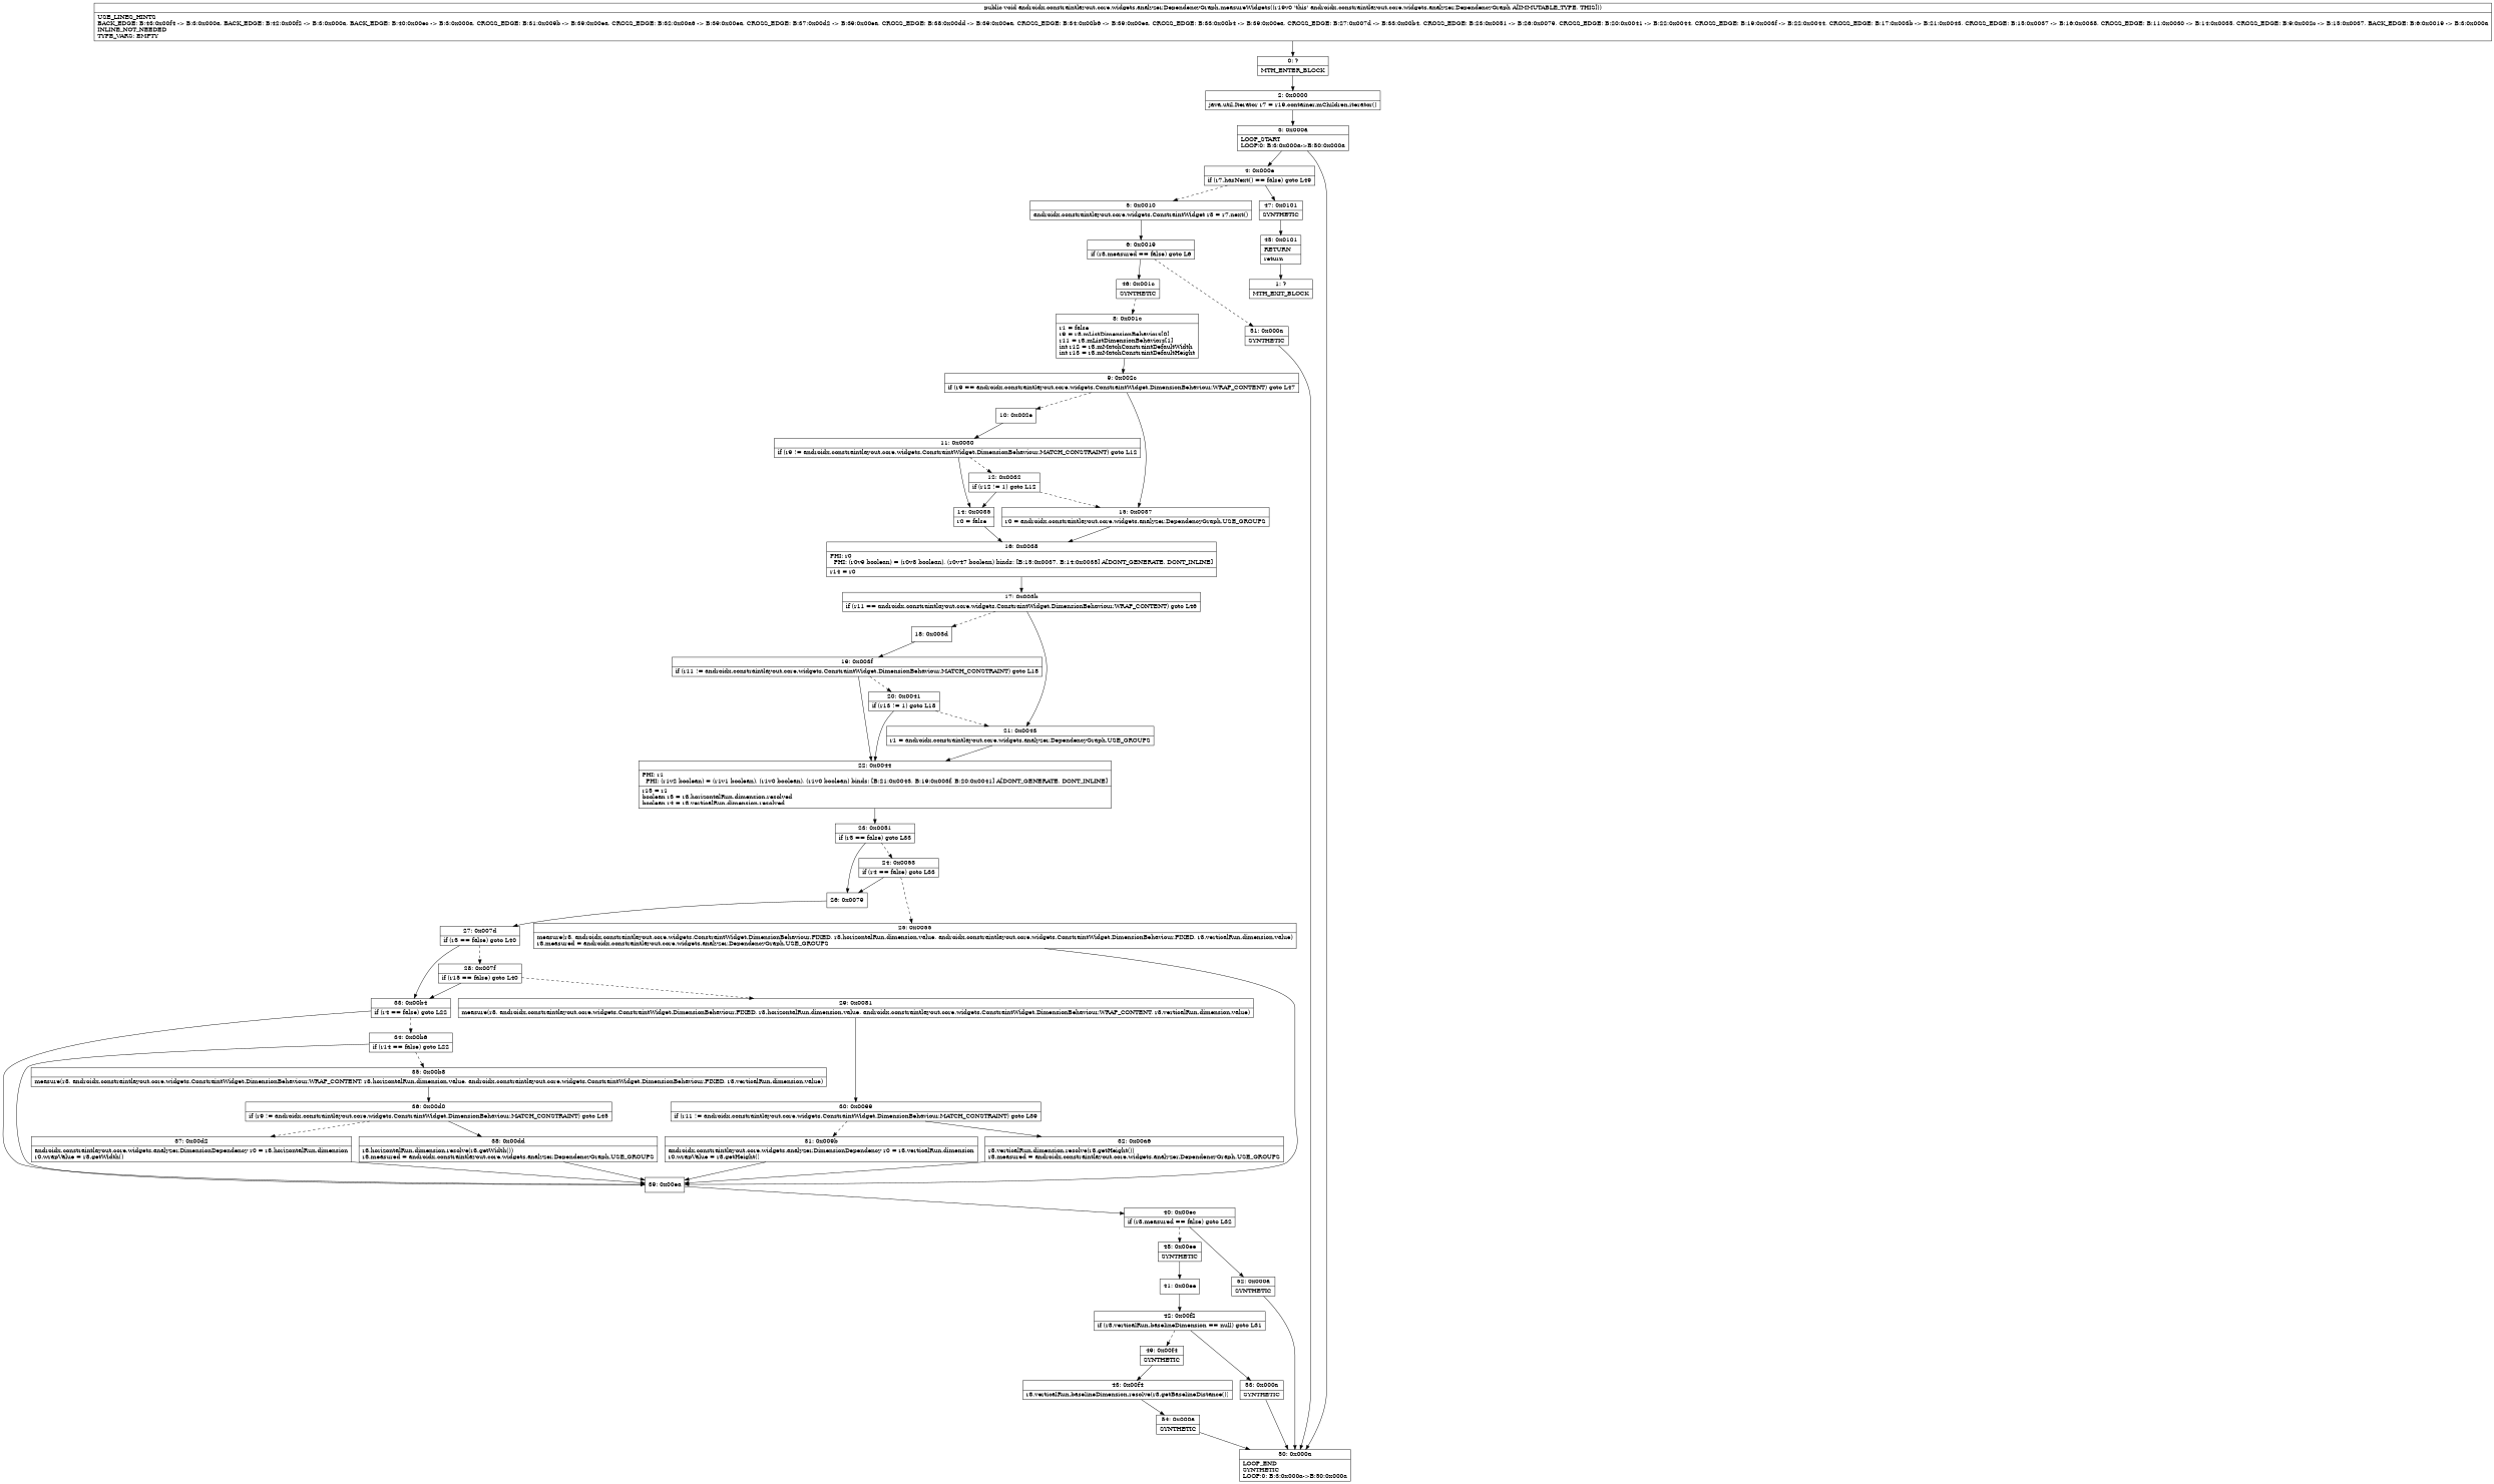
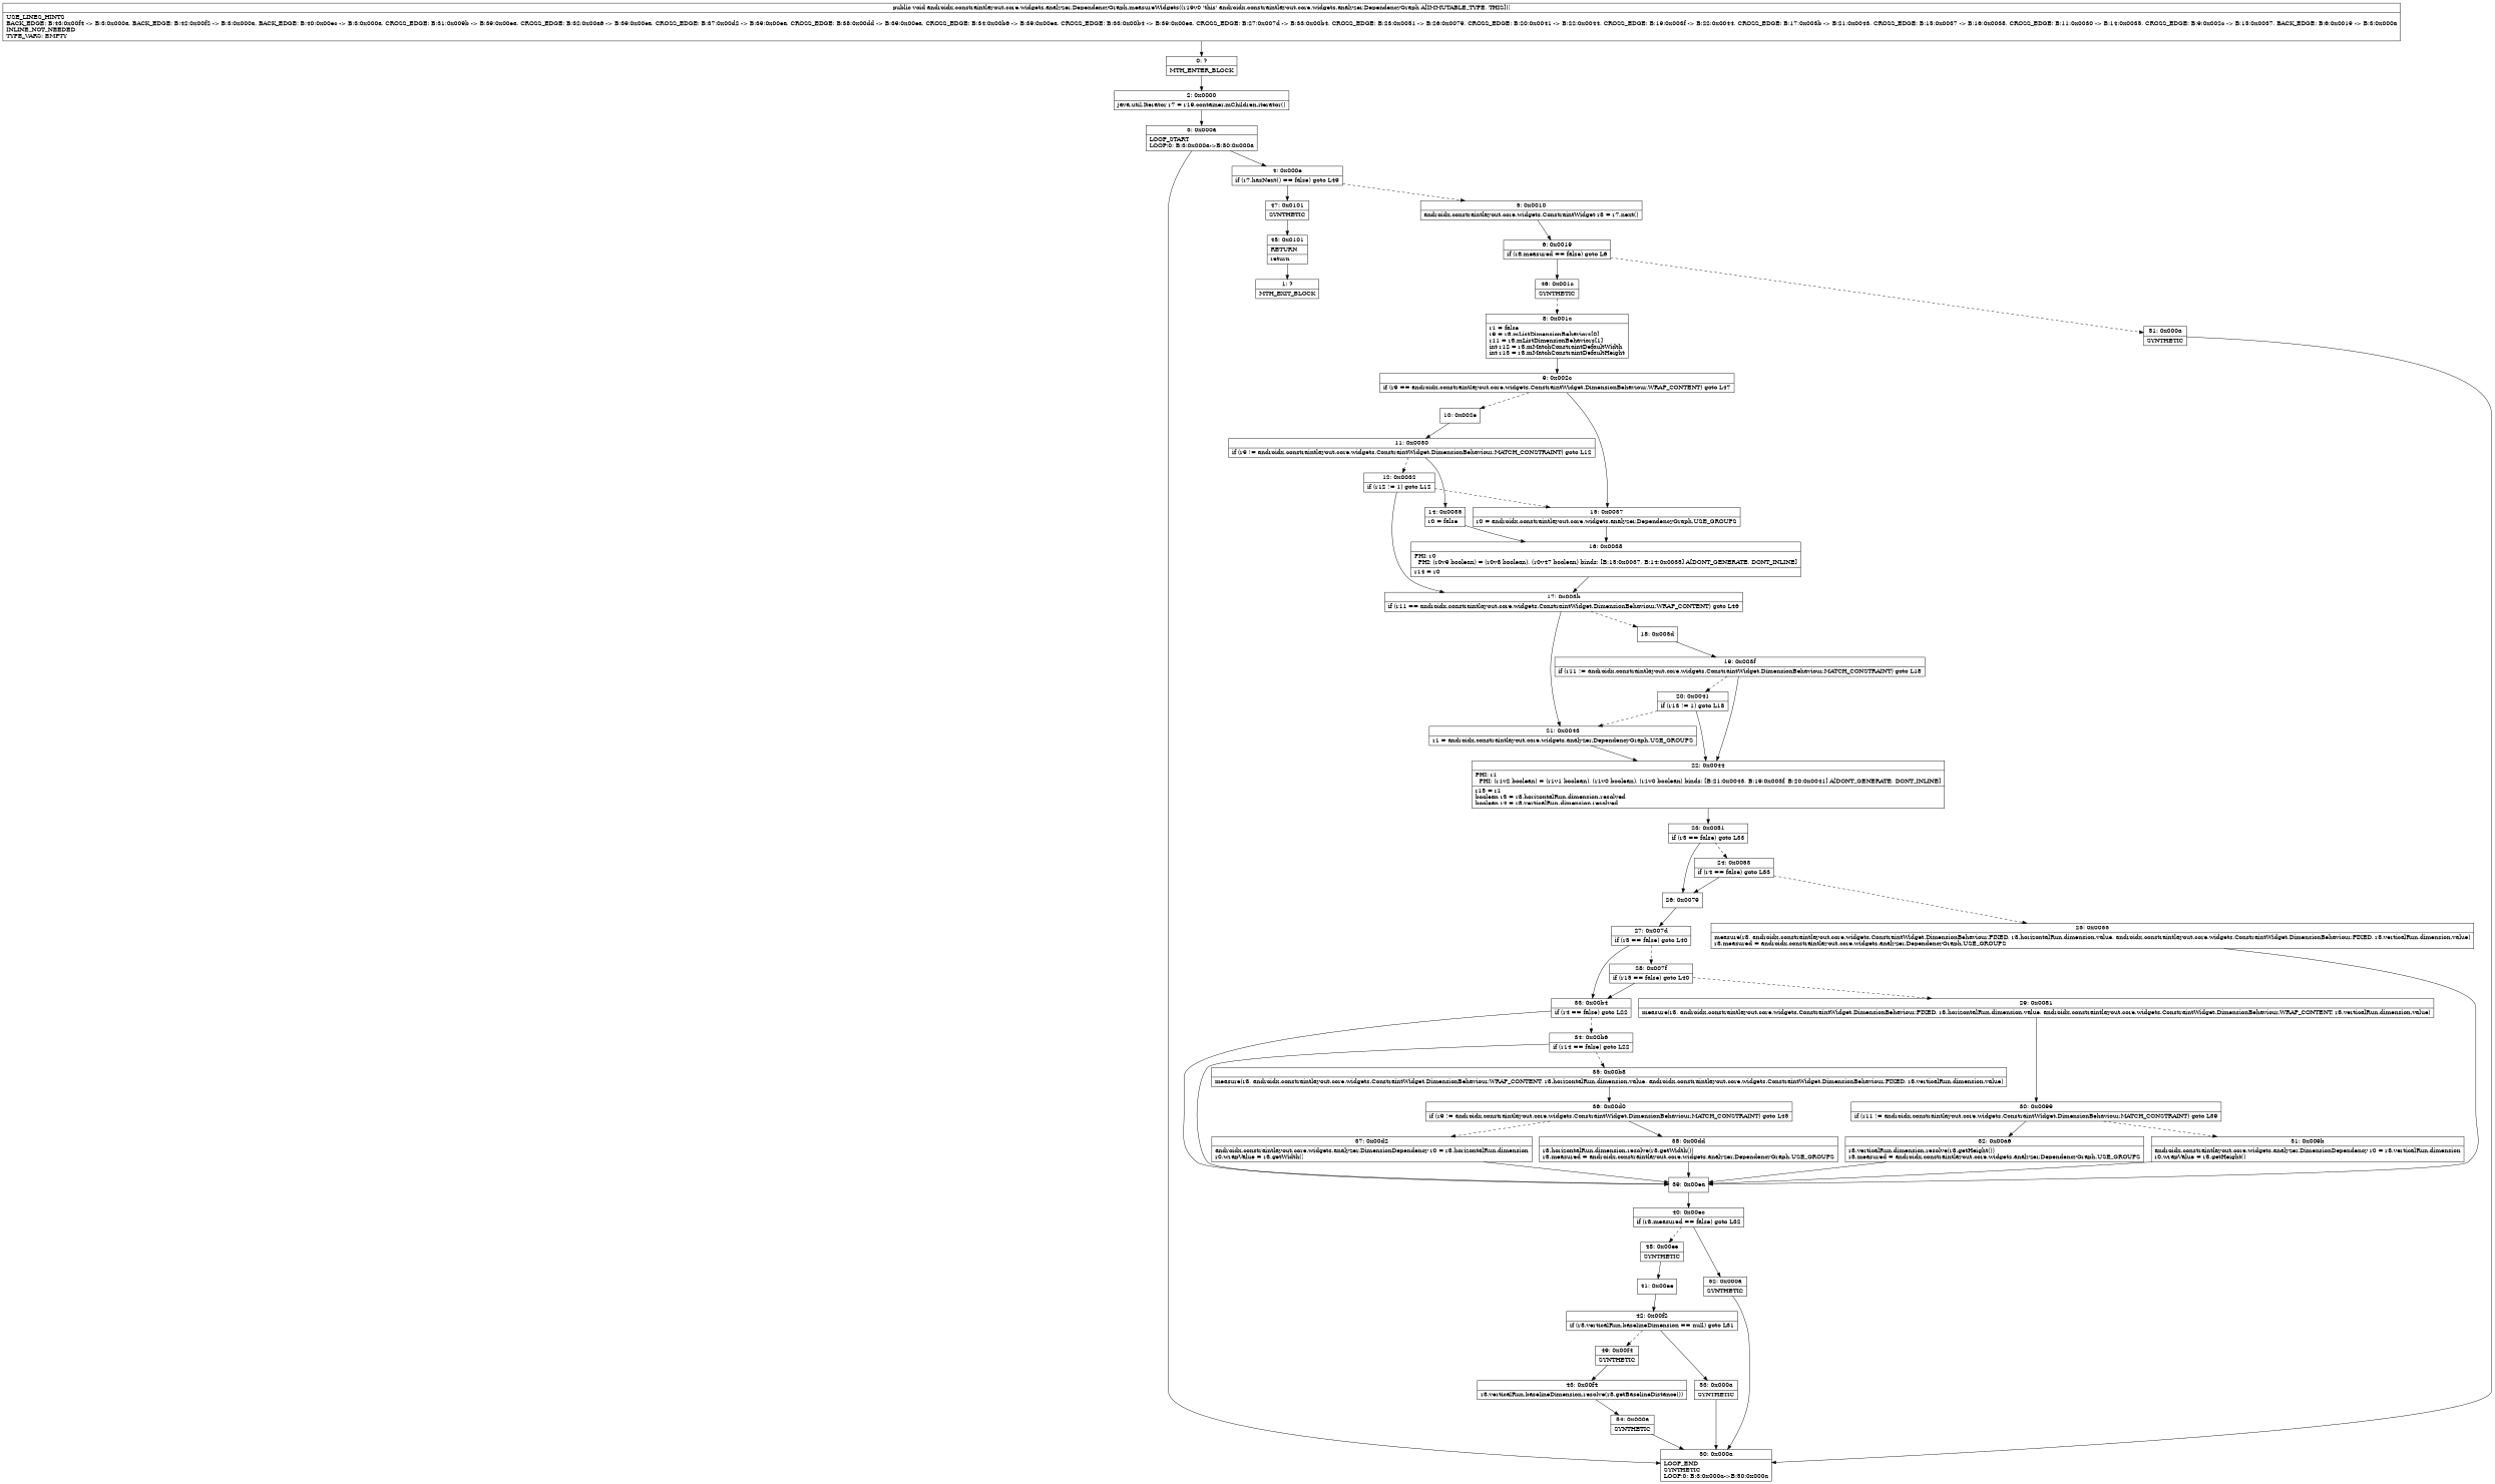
  digraph {
    node [shape=record]
    n1 [label="{0\:\ ?|MTH_ENTER_BLOCK\l}"]
    n2 [label="{2\:\ 0x0000|java.util.Iterator r7 = r19.container.mChildren.iterator()\l}"]
    n3 [label="{3\:\ 0x000a|LOOP_START\lLOOP:0: B:3:0x000a\-\>B:50:0x000a\l}"]
    n4 [label="{4\:\ 0x000e|if (r7.hasNext() == false) goto L49\l}"]
    n5 [label="{50\:\ 0x000a|LOOP_END\lSYNTHETIC\lLOOP:0: B:3:0x000a\-\>B:50:0x000a\l}"]
    n6 [label="{5\:\ 0x0010|androidx.constraintlayout.core.widgets.ConstraintWidget r8 = r7.next()\l}"]
    n7 [label="{47\:\ 0x0101|SYNTHETIC\l}"]
    n8 [label="{6\:\ 0x0019|if (r8.measured == false) goto L6\l}"]
    n9 [label="{45\:\ 0x0101|RETURN\l|return\l}"]
    n10 [label="{46\:\ 0x001c|SYNTHETIC\l}"]
    n11 [label="{51\:\ 0x000a|SYNTHETIC\l}"]
    n12 [label="{8\:\ 0x001c|r1 = false\lr9 = r8.mListDimensionBehaviors[0]\lr11 = r8.mListDimensionBehaviors[1]\lint r12 = r8.mMatchConstraintDefaultWidth\lint r13 = r8.mMatchConstraintDefaultHeight\l}"]
    n13 [label="{9\:\ 0x002c|if (r9 == androidx.constraintlayout.core.widgets.ConstraintWidget.DimensionBehaviour.WRAP_CONTENT) goto L47\l}"]
    n14 [label="{10\:\ 0x002e}"]
    n15 [label="{15\:\ 0x0037|r0 = androidx.constraintlayout.core.widgets.analyzer.DependencyGraph.USE_GROUPS\l}"]
    n16 [label="{11\:\ 0x0030|if (r9 != androidx.constraintlayout.core.widgets.ConstraintWidget.DimensionBehaviour.MATCH_CONSTRAINT) goto L12\l}"]
    n17 [label="{16\:\ 0x0038|PHI: r0 \l  PHI: (r0v9 boolean) = (r0v8 boolean), (r0v47 boolean) binds: [B:15:0x0037, B:14:0x0035] A[DONT_GENERATE, DONT_INLINE]\l|r14 = r0\l}"]
    n18 [label="{12\:\ 0x0032|if (r12 != 1) goto L12\l}"]
    n19 [label="{14\:\ 0x0035|r0 = false\l}"]
    n20 [label="{17\:\ 0x003b|if (r11 == androidx.constraintlayout.core.widgets.ConstraintWidget.DimensionBehaviour.WRAP_CONTENT) goto L46\l}"]
    n21 [label="{18\:\ 0x003d}"]
    n22 [label="{21\:\ 0x0043|r1 = androidx.constraintlayout.core.widgets.analyzer.DependencyGraph.USE_GROUPS\l}"]
    n23 [label="{19\:\ 0x003f|if (r11 != androidx.constraintlayout.core.widgets.ConstraintWidget.DimensionBehaviour.MATCH_CONSTRAINT) goto L18\l}"]
    n24 [label="{22\:\ 0x0044|PHI: r1 \l  PHI: (r1v2 boolean) = (r1v1 boolean), (r1v0 boolean), (r1v0 boolean) binds: [B:21:0x0043, B:19:0x003f, B:20:0x0041] A[DONT_GENERATE, DONT_INLINE]\l|r15 = r1\lboolean r5 = r8.horizontalRun.dimension.resolved\lboolean r4 = r8.verticalRun.dimension.resolved\l}"]
    n25 [label="{20\:\ 0x0041|if (r13 != 1) goto L18\l}"]
    n26 [label="{23\:\ 0x0051|if (r5 == false) goto L33\l}"]
    n27 [label="{24\:\ 0x0053|if (r4 == false) goto L33\l}"]
    n28 [label="{26\:\ 0x0079}"]
    n29 [label="{25\:\ 0x0055|measure(r8, androidx.constraintlayout.core.widgets.ConstraintWidget.DimensionBehaviour.FIXED, r8.horizontalRun.dimension.value, androidx.constraintlayout.core.widgets.ConstraintWidget.DimensionBehaviour.FIXED, r8.verticalRun.dimension.value)\lr8.measured = androidx.constraintlayout.core.widgets.analyzer.DependencyGraph.USE_GROUPS\l}"]
    n30 [label="{27\:\ 0x007d|if (r5 == false) goto L40\l}"]
    n31 [label="{39\:\ 0x00ea}"]
    n32 [label="{40\:\ 0x00ec|if (r8.measured == false) goto L32\l}"]
    n33 [label="{48\:\ 0x00ee|SYNTHETIC\l}"]
    n34 [label="{52\:\ 0x000a|SYNTHETIC\l}"]
    n35 [label="{41\:\ 0x00ee}"]
    n36 [label="{42\:\ 0x00f2|if (r8.verticalRun.baselineDimension == null) goto L31\l}"]
    n37 [label="{49\:\ 0x00f4|SYNTHETIC\l}"]
    n38 [label="{53\:\ 0x000a|SYNTHETIC\l}"]
    n39 [label="{43\:\ 0x00f4|r8.verticalRun.baselineDimension.resolve(r8.getBaselineDistance())\l}"]
    n40 [label="{54\:\ 0x000a|SYNTHETIC\l}"]
    n41 [label="{28\:\ 0x007f|if (r15 == false) goto L40\l}"]
    n42 [label="{33\:\ 0x00b4|if (r4 == false) goto L22\l}"]
    n43 [label="{29\:\ 0x0081|measure(r8, androidx.constraintlayout.core.widgets.ConstraintWidget.DimensionBehaviour.FIXED, r8.horizontalRun.dimension.value, androidx.constraintlayout.core.widgets.ConstraintWidget.DimensionBehaviour.WRAP_CONTENT, r8.verticalRun.dimension.value)\l}"]
    n44 [label="{34\:\ 0x00b6|if (r14 == false) goto L22\l}"]
    n45 [label="{30\:\ 0x0099|if (r11 != androidx.constraintlayout.core.widgets.ConstraintWidget.DimensionBehaviour.MATCH_CONSTRAINT) goto L39\l}"]
    n46 [label="{31\:\ 0x009b|androidx.constraintlayout.core.widgets.analyzer.DimensionDependency r0 = r8.verticalRun.dimension\lr0.wrapValue = r8.getHeight()\l}"]
    n47 [label="{32\:\ 0x00a6|r8.verticalRun.dimension.resolve(r8.getHeight())\lr8.measured = androidx.constraintlayout.core.widgets.analyzer.DependencyGraph.USE_GROUPS\l}"]
    n48 [label="{35\:\ 0x00b8|measure(r8, androidx.constraintlayout.core.widgets.ConstraintWidget.DimensionBehaviour.WRAP_CONTENT, r8.horizontalRun.dimension.value, androidx.constraintlayout.core.widgets.ConstraintWidget.DimensionBehaviour.FIXED, r8.verticalRun.dimension.value)\l}"]
    n49 [label="{36\:\ 0x00d0|if (r9 != androidx.constraintlayout.core.widgets.ConstraintWidget.DimensionBehaviour.MATCH_CONSTRAINT) goto L45\l}"]
    n50 [label="{37\:\ 0x00d2|androidx.constraintlayout.core.widgets.analyzer.DimensionDependency r0 = r8.horizontalRun.dimension\lr0.wrapValue = r8.getWidth()\l}"]
    n51 [label="{38\:\ 0x00dd|r8.horizontalRun.dimension.resolve(r8.getWidth())\lr8.measured = androidx.constraintlayout.core.widgets.analyzer.DependencyGraph.USE_GROUPS\l}"]
    n52 [label="{1\:\ ?|MTH_EXIT_BLOCK\l}"]
    n53 [label="{public void androidx.constraintlayout.core.widgets.analyzer.DependencyGraph.measureWidgets((r19v0 'this' androidx.constraintlayout.core.widgets.analyzer.DependencyGraph A[IMMUTABLE_TYPE, THIS]))  | USE_LINES_HINTS\lBACK_EDGE: B:43:0x00f4 \-\> B:3:0x000a, BACK_EDGE: B:42:0x00f2 \-\> B:3:0x000a, BACK_EDGE: B:40:0x00ec \-\> B:3:0x000a, CROSS_EDGE: B:31:0x009b \-\> B:39:0x00ea, CROSS_EDGE: B:32:0x00a6 \-\> B:39:0x00ea, CROSS_EDGE: B:37:0x00d2 \-\> B:39:0x00ea, CROSS_EDGE: B:38:0x00dd \-\> B:39:0x00ea, CROSS_EDGE: B:34:0x00b6 \-\> B:39:0x00ea, CROSS_EDGE: B:33:0x00b4 \-\> B:39:0x00ea, CROSS_EDGE: B:27:0x007d \-\> B:33:0x00b4, CROSS_EDGE: B:23:0x0051 \-\> B:26:0x0079, CROSS_EDGE: B:20:0x0041 \-\> B:22:0x0044, CROSS_EDGE: B:19:0x003f \-\> B:22:0x0044, CROSS_EDGE: B:17:0x003b \-\> B:21:0x0043, CROSS_EDGE: B:15:0x0037 \-\> B:16:0x0038, CROSS_EDGE: B:11:0x0030 \-\> B:14:0x0035, CROSS_EDGE: B:9:0x002c \-\> B:15:0x0037, BACK_EDGE: B:6:0x0019 \-\> B:3:0x000a\lINLINE_NOT_NEEDED\lTYPE_VARS: EMPTY\l}"]
    n1 -> n2
    n2 -> n3
    n3 -> n4
    n3 -> n5
    n4 -> n6 [style=dashed]
    n4 -> n7
    n6 -> n8
    n7 -> n9
    n8 -> n10
    n8 -> n11 [style=dashed]
    n9 -> n52
    n10 -> n12 [style=dashed]
    n11 -> n5
    n12 -> n13
    n13 -> n14 [style=dashed]
    n13 -> n15
    n14 -> n16
    n15 -> n17
    n16 -> n18 [style=dashed]
    n16 -> n19
    n17 -> n20
    n18 -> n15 [style=dashed]
-   n18 -> n19
+   n18 -> n20
    n19 -> n17
    n20 -> n21 [style=dashed]
    n20 -> n22
    n21 -> n23
    n22 -> n24
    n23 -> n24
    n23 -> n25 [style=dashed]
    n24 -> n26
    n25 -> n22 [style=dashed]
    n25 -> n24
    n26 -> n27 [style=dashed]
    n26 -> n28
    n27 -> n28
    n27 -> n29 [style=dashed]
    n28 -> n30
    n29 -> n31
    n30 -> n41 [style=dashed]
    n30 -> n42
    n31 -> n32
    n32 -> n33 [style=dashed]
    n32 -> n34
    n33 -> n35
    n34 -> n5
    n35 -> n36
    n36 -> n37 [style=dashed]
    n36 -> n38
    n37 -> n39
    n38 -> n5
    n39 -> n40
    n40 -> n5
    n41 -> n42
    n41 -> n43 [style=dashed]
    n42 -> n31
    n42 -> n44 [style=dashed]
    n43 -> n45
    n44 -> n31
    n44 -> n48 [style=dashed]
    n45 -> n46 [style=dashed]
    n45 -> n47
    n46 -> n31
    n47 -> n31
    n48 -> n49
    n49 -> n50 [style=dashed]
    n49 -> n51
    n50 -> n31
    n51 -> n31
    n53 -> n1
  }
